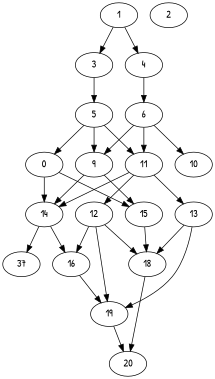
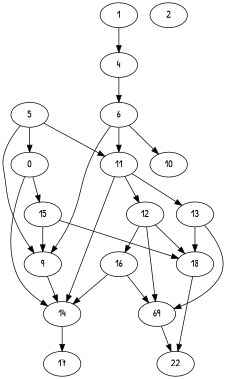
  digraph {
    fontname="Patrick Hand"
    node [alpha=0.18 fontname="Patrick Hand"]
    edge [fontname="Patrick Hand"]
    1 [alpha=0.17 expect_size=52334592]
-   3 [alpha=0.07 expect_size=44878848]
    4 [expect_size=45768704]
    5 [alpha=0.08 expect_size=10876928]
    6 [alpha=0.03 expect_size=32113664]
    n6 [alpha=0.05 expect_size=8076288 label=0]
    9 [alpha=0.17 expect_size=31096832]
    11 [alpha=0.06 expect_size=21875712]
    10 [alpha=0.09 expect_size=25700352]
    2 [alpha=0.14 expect_size=31449088]
    14 [expect_size=20096000]
    15 [alpha=0.05 expect_size=16494592]
    12 [alpha=0.08 expect_size=15772672]
    13 [alpha=0.14 expect_size=49622016]
    16 [alpha=0.06 expect_size=35625984]
-   17 [alpha=0.05 expect_size=41676800 label=37]
+   17 [alpha=0.05 expect_size=41676800]
    18 [alpha=0.00 expect_size=5325824]
-   19 [expect_size=39239680]
-   20 [alpha=0.06 expect_size=32481280]
-   1 -> 3
+   19 [expect_size=39239680 label=69]
+   20 [alpha=0.06 expect_size=32481280 label=22]
    1 -> 4
-   3 -> 5
    4 -> 6
    5 -> n6
    5 -> 9
    5 -> 11
    6 -> 9
    6 -> 11
    6 -> 10
    n6 -> 14
    n6 -> 15
    9 -> 14
-   9 -> 15
+   15 -> 9
    11 -> 14
    11 -> 12
    11 -> 13
-   14 -> 16
+   16 -> 14
    14 -> 17
    15 -> 18
    12 -> 16
    12 -> 18
    12 -> 19
    13 -> 18
    13 -> 19
    16 -> 19
    18 -> 20
    19 -> 20
  }
